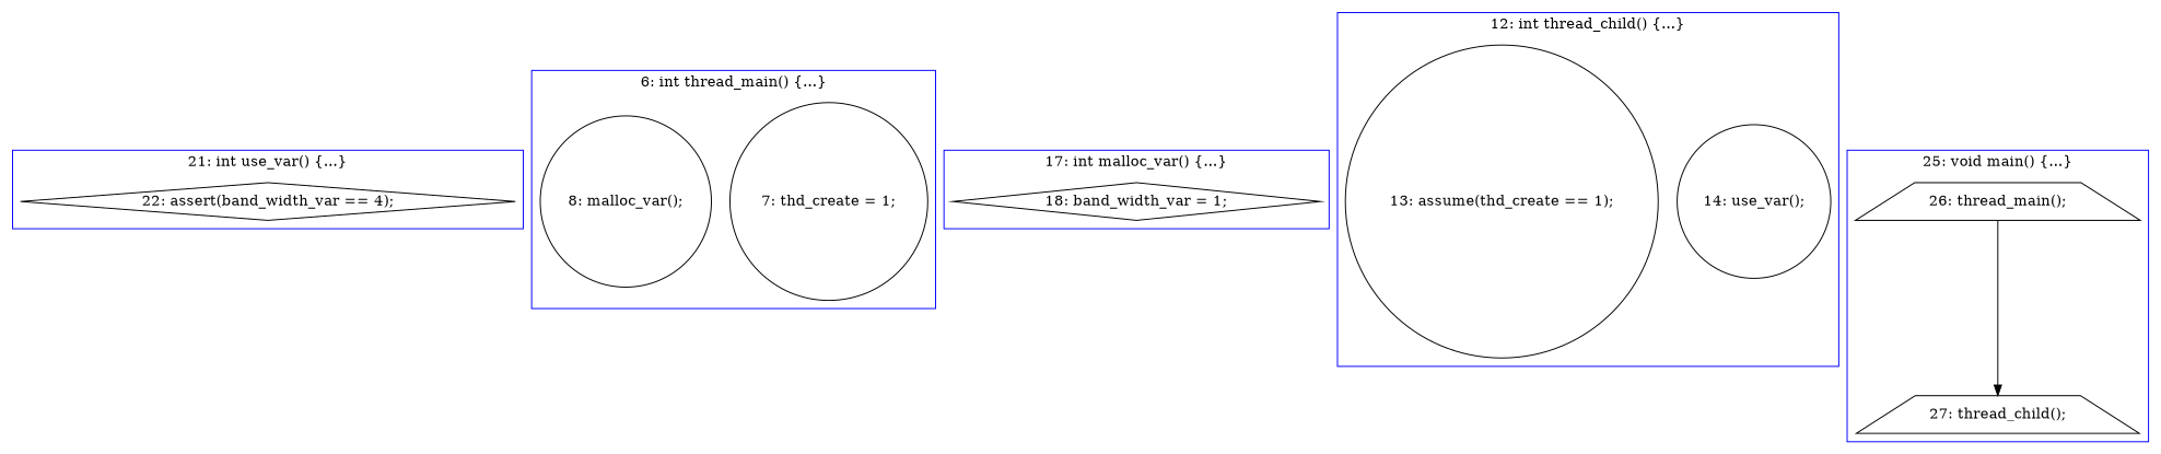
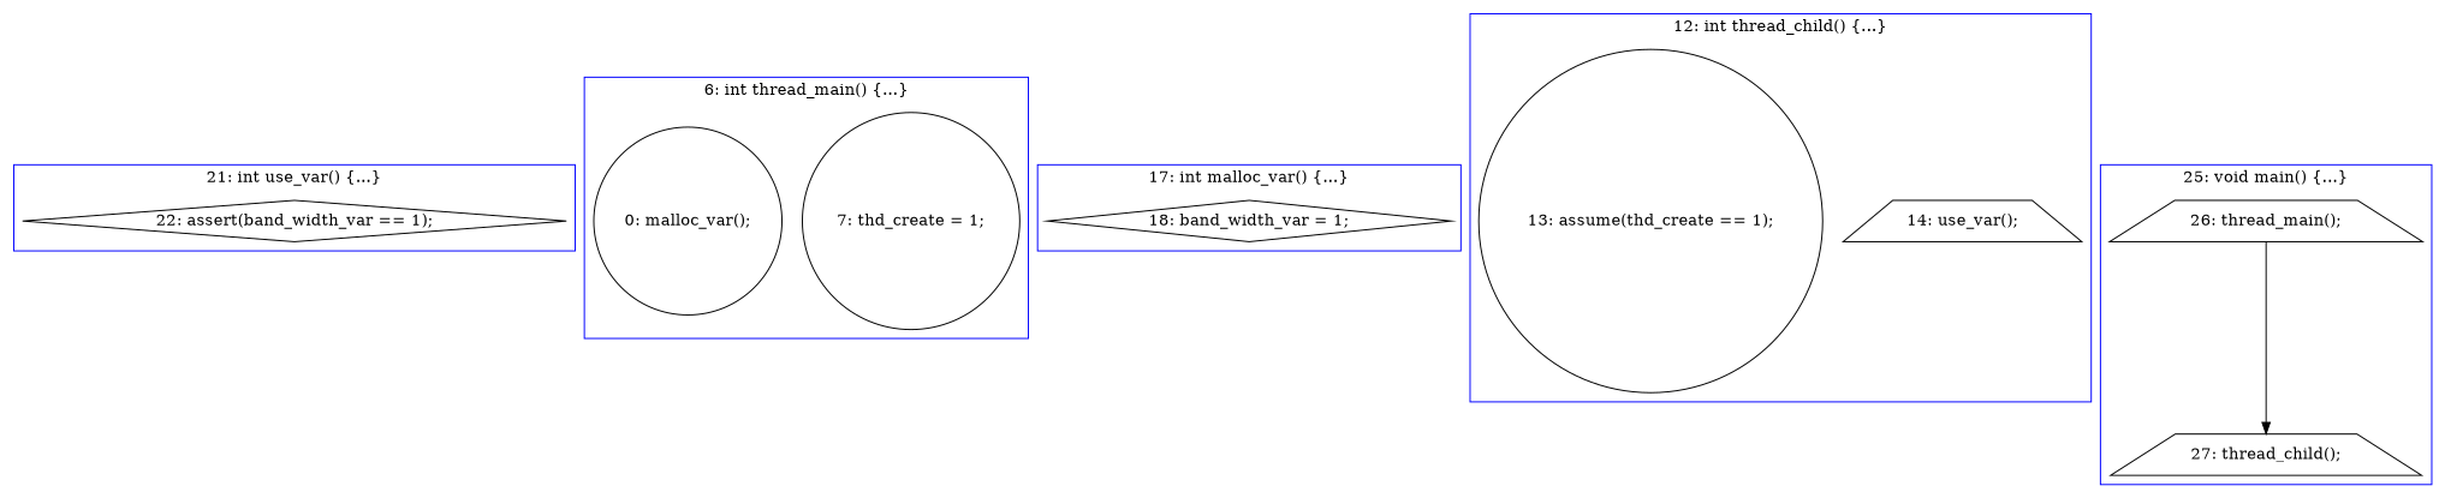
  digraph {
    compound=true
    node [shape=circle]
-   n1 [label="22: assert(band_width_var == 4);" shape=diamond]
+   n1 [label="22: assert(band_width_var == 1);" shape=diamond]
    n2 [label="7: thd_create = 1;"]
-   n3 [label="8: malloc_var();"]
+   n3 [label="0: malloc_var();"]
    n4 [label="18: band_width_var = 1;" shape=diamond]
-   n5 [label="14: use_var();"]
+   n5 [label="14: use_var();" shape=trapezium]
    n6 [label="13: assume(thd_create == 1);"]
    n7 [label="26: thread_main();" shape=trapezium]
    n8 [label="27: thread_child();" shape=trapezium]
    subgraph cluster_1 {
      color=blue
      label="21: int use_var() {...}"
      n1
    }
    subgraph cluster_2 {
      color=blue
      label="6: int thread_main() {...}"
      n2
      n3
    }
    subgraph cluster_3 {
      color=blue
      label="17: int malloc_var() {...}"
      n4
    }
    subgraph cluster_4 {
      color=blue
      label="12: int thread_child() {...}"
      n5
      n6
    }
    subgraph cluster_5 {
      color=blue
      label="25: void main() {...}"
      n7
      n8
    }
    n7 -> n8
  }
